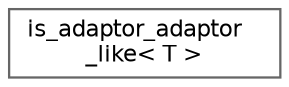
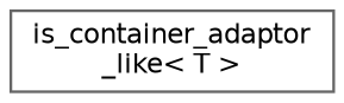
  digraph {
    rankdir=LR
-   n1 [color=grey40 fillcolor=white fontname=Helvetica fontsize=10 height=0.2 label="is_adaptor_adaptor\l_like\< T \>" shape=box style=filled width=0.4]
+   n1 [color=grey40 fillcolor=white fontname=Helvetica fontsize=10 height=0.2 label="is_container_adaptor\l_like\< T \>" shape=box style=filled width=0.4]
  }
